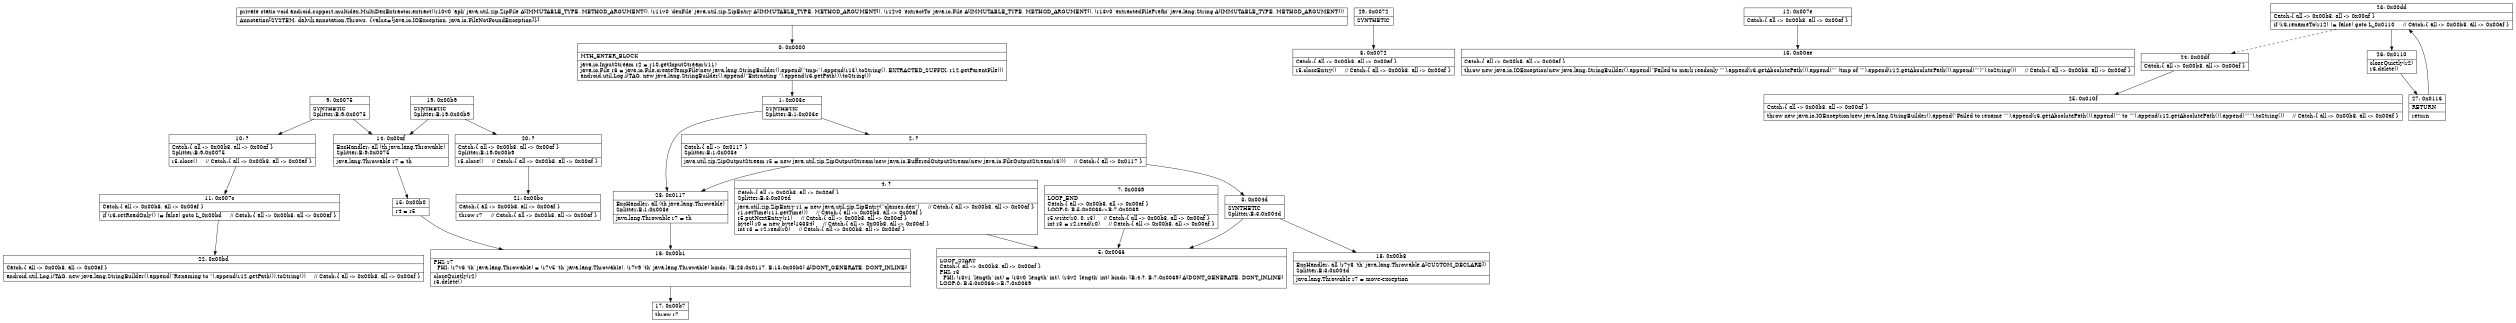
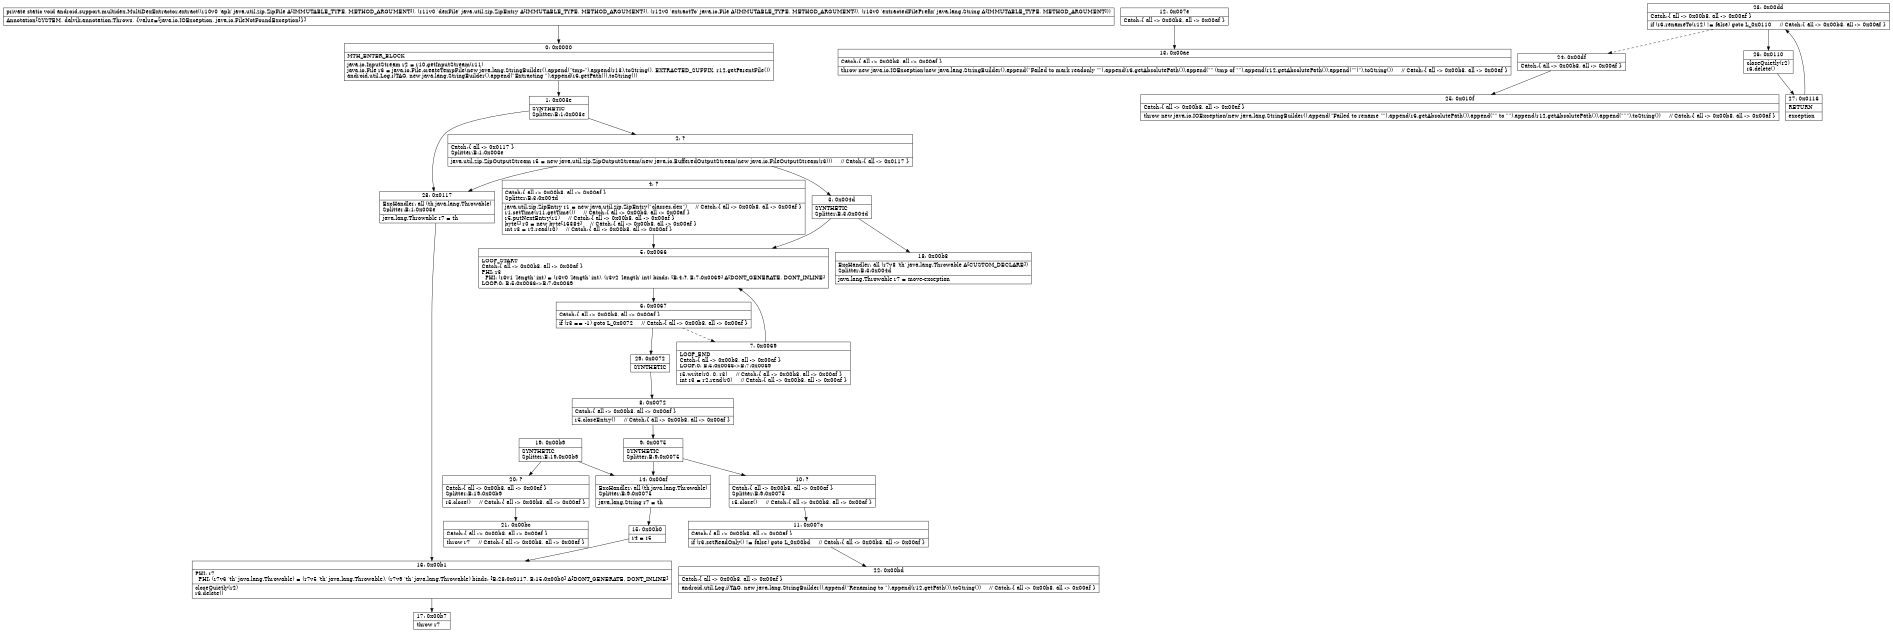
  digraph {
    node [shape=record]
    n1 [label="{0\:\ 0x0000|MTH_ENTER_BLOCK\l|java.io.InputStream r2 = r10.getInputStream(r11)\ljava.io.File r6 = java.io.File.createTempFile(new java.lang.StringBuilder().append(\"tmp\-\").append(r13).toString(), EXTRACTED_SUFFIX, r12.getParentFile())\landroid.util.Log.i(TAG, new java.lang.StringBuilder().append(\"Extracting \").append(r6.getPath()).toString())\l}"]
    n2 [label="{1\:\ 0x003e|SYNTHETIC\lSplitter:B:1:0x003e\l}"]
    n3 [label="{2\:\ ?|Catch:\{ all \-\> 0x0117 \}\lSplitter:B:1:0x003e\l|java.util.zip.ZipOutputStream r5 = new java.util.zip.ZipOutputStream(new java.io.BufferedOutputStream(new java.io.FileOutputStream(r6)))     \/\/ Catch:\{ all \-\> 0x0117 \}\l}"]
    n4 [label="{28\:\ 0x0117|ExcHandler: all (th java.lang.Throwable)\lSplitter:B:1:0x003e\l|java.lang.Throwable r7 = th\l}"]
    n5 [label="{3\:\ 0x004d|SYNTHETIC\lSplitter:B:3:0x004d\l}"]
    n6 [label="{16\:\ 0x00b1|PHI: r7 \l  PHI: (r7v6 'th' java.lang.Throwable) = (r7v5 'th' java.lang.Throwable), (r7v9 'th' java.lang.Throwable) binds: [B:28:0x0117, B:15:0x00b0] A[DONT_GENERATE, DONT_INLINE]\l|closeQuietly(r2)\lr6.delete()\l}"]
    n7 [label="{18\:\ 0x00b8|ExcHandler: all (r7v8 'th' java.lang.Throwable A[CUSTOM_DECLARE])\lSplitter:B:3:0x004d\l|java.lang.Throwable r7 = move\-exception\l}"]
    n8 [label="{5\:\ 0x0066|LOOP_START\lCatch:\{ all \-\> 0x00b8, all \-\> 0x00af \}\lPHI: r3 \l  PHI: (r3v1 'length' int) = (r3v0 'length' int), (r3v2 'length' int) binds: [B:4:?, B:7:0x0069] A[DONT_GENERATE, DONT_INLINE]\lLOOP:0: B:5:0x0066\-\>B:7:0x0069\l}"]
    n9 [label="{4\:\ ?|Catch:\{ all \-\> 0x00b8, all \-\> 0x00af \}\lSplitter:B:3:0x004d\l|java.util.zip.ZipEntry r1 = new java.util.zip.ZipEntry(\"classes.dex\")     \/\/ Catch:\{ all \-\> 0x00b8, all \-\> 0x00af \}\lr1.setTime(r11.getTime())     \/\/ Catch:\{ all \-\> 0x00b8, all \-\> 0x00af \}\lr5.putNextEntry(r1)     \/\/ Catch:\{ all \-\> 0x00b8, all \-\> 0x00af \}\lbyte[] r0 = new byte[16384]     \/\/ Catch:\{ all \-\> 0x00b8, all \-\> 0x00af \}\lint r3 = r2.read(r0)     \/\/ Catch:\{ all \-\> 0x00b8, all \-\> 0x00af \}\l}"]
+   n10 [label="{6\:\ 0x0067|Catch:\{ all \-\> 0x00b8, all \-\> 0x00af \}\l|if (r3 == \-1) goto L_0x0072     \/\/ Catch:\{ all \-\> 0x00b8, all \-\> 0x00af \}\l}"]
    n11 [label="{7\:\ 0x0069|LOOP_END\lCatch:\{ all \-\> 0x00b8, all \-\> 0x00af \}\lLOOP:0: B:5:0x0066\-\>B:7:0x0069\l|r5.write(r0, 0, r3)     \/\/ Catch:\{ all \-\> 0x00b8, all \-\> 0x00af \}\lint r3 = r2.read(r0)     \/\/ Catch:\{ all \-\> 0x00b8, all \-\> 0x00af \}\l}"]
    n12 [label="{29\:\ 0x0072|SYNTHETIC\l}"]
    n13 [label="{8\:\ 0x0072|Catch:\{ all \-\> 0x00b8, all \-\> 0x00af \}\l|r5.closeEntry()     \/\/ Catch:\{ all \-\> 0x00b8, all \-\> 0x00af \}\l}"]
    n14 [label="{9\:\ 0x0075|SYNTHETIC\lSplitter:B:9:0x0075\l}"]
    n15 [label="{10\:\ ?|Catch:\{ all \-\> 0x00b8, all \-\> 0x00af \}\lSplitter:B:9:0x0075\l|r5.close()     \/\/ Catch:\{ all \-\> 0x00b8, all \-\> 0x00af \}\l}"]
-   n16 [label="{14\:\ 0x00af|ExcHandler: all (th java.lang.Throwable)\lSplitter:B:9:0x0075\l|java.lang.Throwable r7 = th\l}"]
+   n16 [label="{14\:\ 0x00af|ExcHandler: all (th java.lang.Throwable)\lSplitter:B:9:0x0075\l|java.lang.String r7 = th\l}"]
    n17 [label="{11\:\ 0x007c|Catch:\{ all \-\> 0x00b8, all \-\> 0x00af \}\l|if (r6.setReadOnly() != false) goto L_0x00bd     \/\/ Catch:\{ all \-\> 0x00b8, all \-\> 0x00af \}\l}"]
    n18 [label="{15\:\ 0x00b0|r4 = r5\l}"]
    n19 [label="{22\:\ 0x00bd|Catch:\{ all \-\> 0x00b8, all \-\> 0x00af \}\l|android.util.Log.i(TAG, new java.lang.StringBuilder().append(\"Renaming to \").append(r12.getPath()).toString())     \/\/ Catch:\{ all \-\> 0x00b8, all \-\> 0x00af \}\l}"]
    n20 [label="{12\:\ 0x007e|Catch:\{ all \-\> 0x00b8, all \-\> 0x00af \}\l}"]
    n21 [label="{13\:\ 0x00ae|Catch:\{ all \-\> 0x00b8, all \-\> 0x00af \}\l|throw new java.io.IOException(new java.lang.StringBuilder().append(\"Failed to mark readonly \"\").append(r6.getAbsolutePath()).append(\"\" (tmp of \"\").append(r12.getAbsolutePath()).append(\"\")\").toString())     \/\/ Catch:\{ all \-\> 0x00b8, all \-\> 0x00af \}\l}"]
    n22 [label="{17\:\ 0x00b7|throw r7\l}"]
    n23 [label="{19\:\ 0x00b9|SYNTHETIC\lSplitter:B:19:0x00b9\l}"]
    n24 [label="{20\:\ ?|Catch:\{ all \-\> 0x00b8, all \-\> 0x00af \}\lSplitter:B:19:0x00b9\l|r5.close()     \/\/ Catch:\{ all \-\> 0x00b8, all \-\> 0x00af \}\l}"]
    n25 [label="{21\:\ 0x00bc|Catch:\{ all \-\> 0x00b8, all \-\> 0x00af \}\l|throw r7     \/\/ Catch:\{ all \-\> 0x00b8, all \-\> 0x00af \}\l}"]
    n26 [label="{23\:\ 0x00dd|Catch:\{ all \-\> 0x00b8, all \-\> 0x00af \}\l|if (r6.renameTo(r12) != false) goto L_0x0110     \/\/ Catch:\{ all \-\> 0x00b8, all \-\> 0x00af \}\l}"]
    n27 [label="{24\:\ 0x00df|Catch:\{ all \-\> 0x00b8, all \-\> 0x00af \}\l}"]
    n28 [label="{26\:\ 0x0110|closeQuietly(r2)\lr6.delete()\l}"]
    n29 [label="{25\:\ 0x010f|Catch:\{ all \-\> 0x00b8, all \-\> 0x00af \}\l|throw new java.io.IOException(new java.lang.StringBuilder().append(\"Failed to rename \"\").append(r6.getAbsolutePath()).append(\"\" to \"\").append(r12.getAbsolutePath()).append(\"\"\").toString())     \/\/ Catch:\{ all \-\> 0x00b8, all \-\> 0x00af \}\l}"]
-   n30 [label="{27\:\ 0x0116|RETURN\l|return\l}"]
+   n30 [label="{27\:\ 0x0116|RETURN\l|exception\l}"]
    n31 [label="{private static void android.support.multidex.MultiDexExtractor.extract((r10v0 'apk' java.util.zip.ZipFile A[IMMUTABLE_TYPE, METHOD_ARGUMENT]), (r11v0 'dexFile' java.util.zip.ZipEntry A[IMMUTABLE_TYPE, METHOD_ARGUMENT]), (r12v0 'extractTo' java.io.File A[IMMUTABLE_TYPE, METHOD_ARGUMENT]), (r13v0 'extractedFilePrefix' java.lang.String A[IMMUTABLE_TYPE, METHOD_ARGUMENT]))  | Annotation[SYSTEM, dalvik.annotation.Throws, \{value=[java.io.IOException, java.io.FileNotFoundException]\}]\l}"]
    n1 -> n2
    n2 -> n3
    n2 -> n4
    n3 -> n4
    n3 -> n5
    n4 -> n6
    n5 -> n7
    n5 -> n8
    n6 -> n22
+   n8 -> n10
    n9 -> n8
+   n10 -> n11 [style=dashed]
+   n10 -> n12
    n11 -> n8
    n12 -> n13
+   n13 -> n14
    n14 -> n15
    n14 -> n16
    n15 -> n17
    n16 -> n18
    n17 -> n19
    n18 -> n6
    n20 -> n21
    n23 -> n16
    n23 -> n24
    n24 -> n25
    n26 -> n27 [style=dashed]
    n26 -> n28
    n27 -> n29
    n28 -> n30
    n30 -> n26
    n31 -> n1
  }
